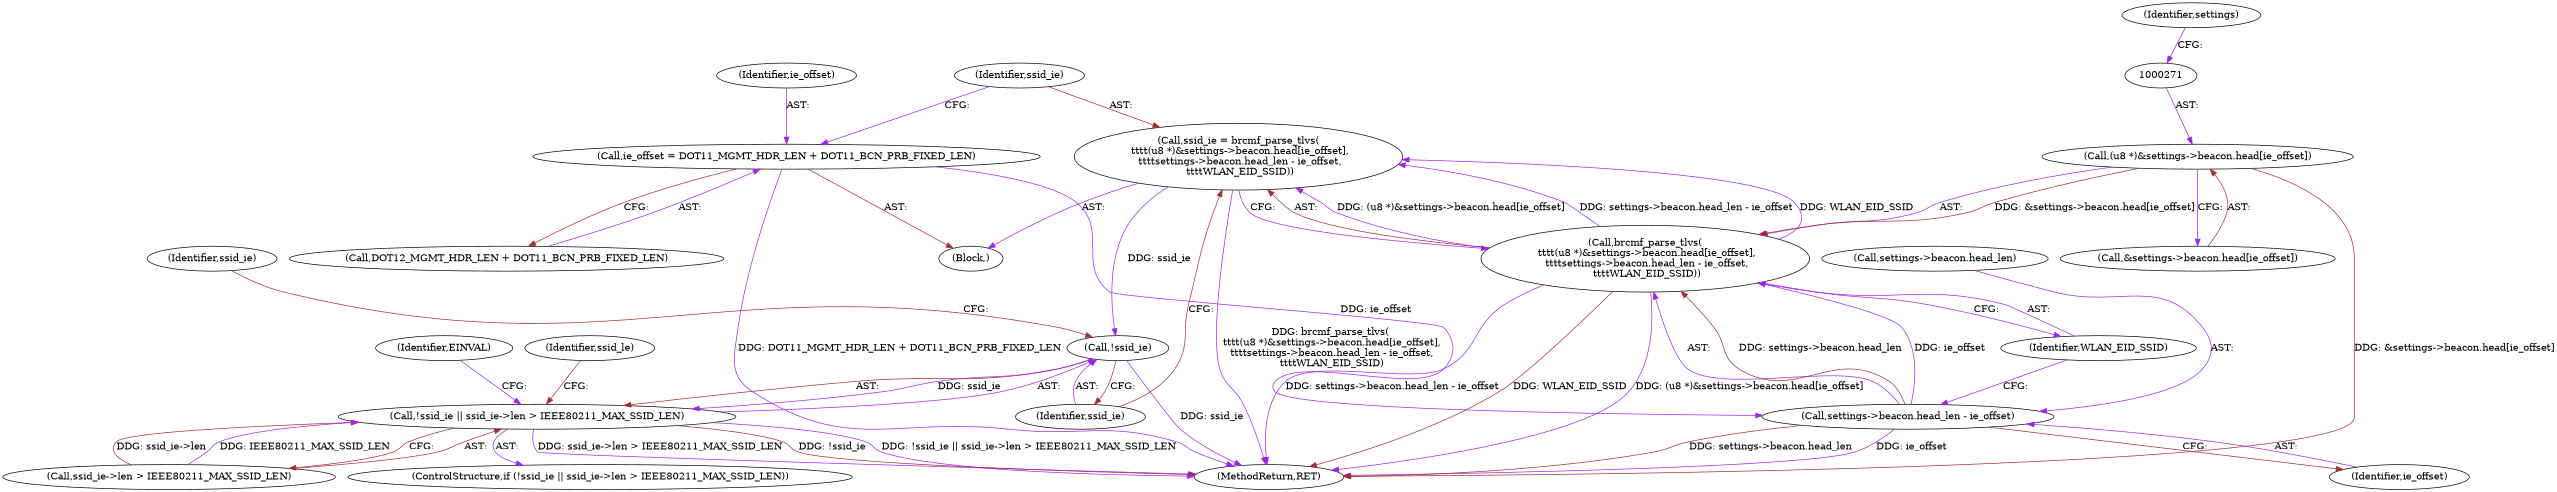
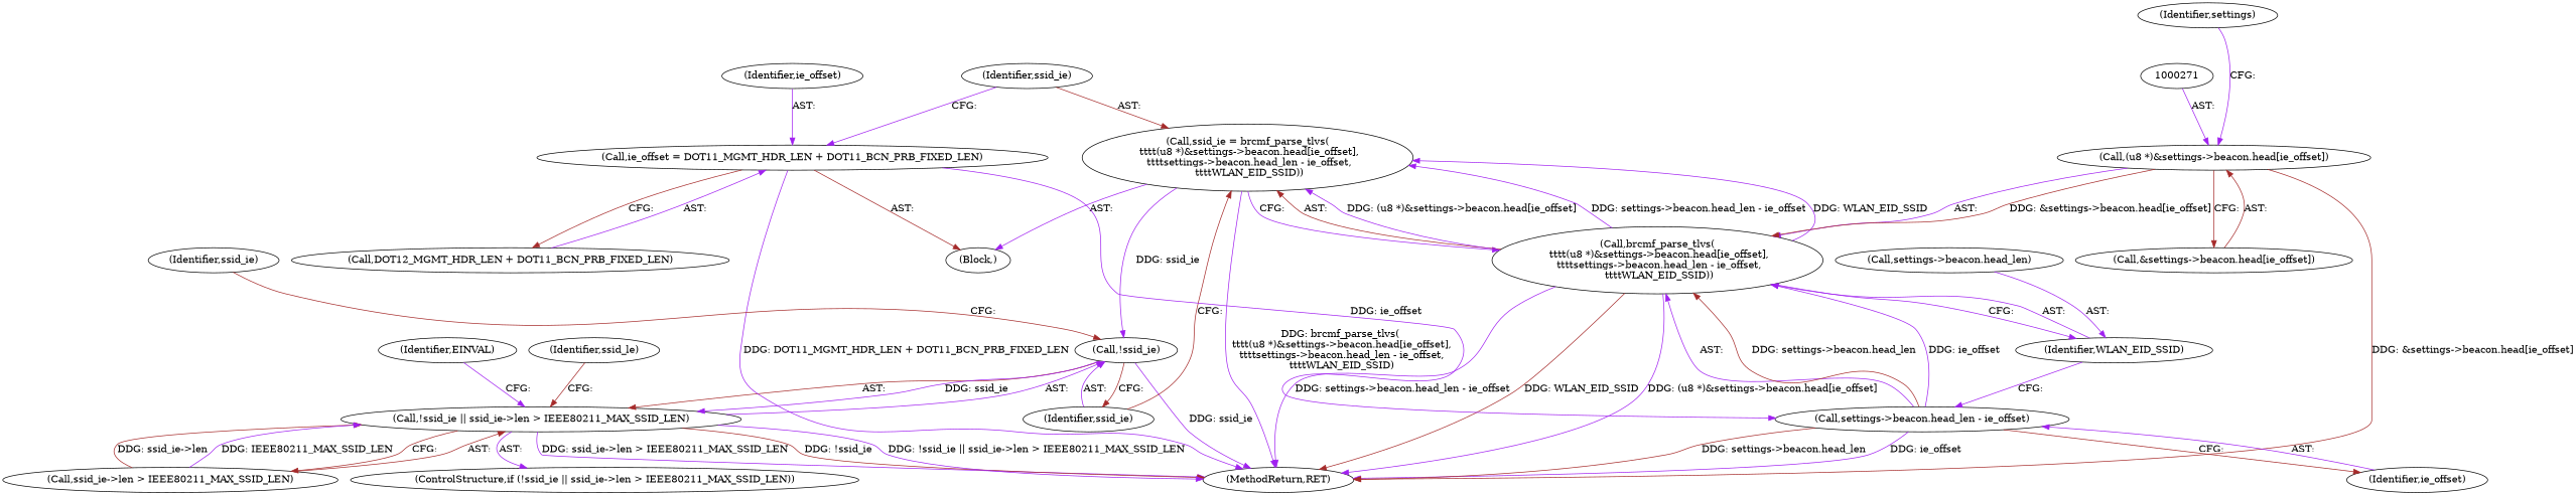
  digraph {
    edge [color=purple]
    n1 [label="(Call,ssid_ie = brcmf_parse_tlvs(\n \t\t\t\t(u8 *)&settings->beacon.head[ie_offset],\n \t\t\t\tsettings->beacon.head_len - ie_offset,\n \t\t\t\tWLAN_EID_SSID))"]
    n2 [label="(Call,brcmf_parse_tlvs(\n \t\t\t\t(u8 *)&settings->beacon.head[ie_offset],\n \t\t\t\tsettings->beacon.head_len - ie_offset,\n \t\t\t\tWLAN_EID_SSID))"]
    n3 [label="(Call,!ssid_ie)"]
    n4 [label="(Block,)"]
    n5 [label="(MethodReturn,RET)"]
    n6 [label="(Identifier,WLAN_EID_SSID)"]
    n7 [label="(Call,!ssid_ie || ssid_ie->len > IEEE80211_MAX_SSID_LEN)"]
    n8 [label="(Identifier,ssid_ie)"]
    n9 [label="(Call,settings->beacon.head_len - ie_offset)"]
    n10 [label="(Call,(u8 *)&settings->beacon.head[ie_offset])"]
    n11 [label="(Call,&settings->beacon.head[ie_offset])"]
    n12 [label="(Identifier,ie_offset)"]
    n13 [label="(Call,ie_offset = DOT11_MGMT_HDR_LEN + DOT11_BCN_PRB_FIXED_LEN)"]
    n14 [label="(Call,DOT12_MGMT_HDR_LEN + DOT11_BCN_PRB_FIXED_LEN)"]
    n15 [label="(ControlStructure,if (!ssid_ie || ssid_ie->len > IEEE80211_MAX_SSID_LEN))"]
    n16 [label="(Call,ssid_ie->len > IEEE80211_MAX_SSID_LEN)"]
    n17 [label="(Identifier,settings)"]
    n18 [label="(Identifier,ssid_ie)"]
    n19 [label="(Identifier,EINVAL)"]
    n20 [label="(Call,settings->beacon.head_len)"]
    n21 [label="(Identifier,ssid_le)"]
    n22 [label="(Identifier,ssid_ie)"]
    n23 [label="(Identifier,ie_offset)"]
    1000271
    n1 -> n2 [label="CFG: "]
    n1 -> n3 [label="DDG: ssid_ie"]
    n1 -> n4 [label="AST: "]
    n1 -> n5 [label="DDG: brcmf_parse_tlvs(\n \t\t\t\t(u8 *)&settings->beacon.head[ie_offset],\n \t\t\t\tsettings->beacon.head_len - ie_offset,\n \t\t\t\tWLAN_EID_SSID)"]
    n2 -> n1 [color=brown label="AST: "]
    n2 -> n1 [label="DDG: (u8 *)&settings->beacon.head[ie_offset]"]
    n2 -> n1 [label="DDG: settings->beacon.head_len - ie_offset"]
    n2 -> n1 [label="DDG: WLAN_EID_SSID"]
    n2 -> n5 [label="DDG: settings->beacon.head_len - ie_offset"]
    n2 -> n5 [color=brown label="DDG: WLAN_EID_SSID"]
    n2 -> n5 [label="DDG: (u8 *)&settings->beacon.head[ie_offset]"]
    n2 -> n6 [label="CFG: "]
    n3 -> n5 [label="DDG: ssid_ie"]
    n3 -> n7 [color=brown label="AST: "]
    n3 -> n7 [label="DDG: ssid_ie"]
    n3 -> n8 [color=brown label="CFG: "]
    n6 -> n2 [label="AST: "]
    n6 -> n9 [label="CFG: "]
    n7 -> n3 [label="AST: "]
    n7 -> n5 [label="DDG: ssid_ie->len > IEEE80211_MAX_SSID_LEN"]
    n7 -> n5 [color=brown label="DDG: !ssid_ie"]
    n7 -> n5 [label="DDG: !ssid_ie || ssid_ie->len > IEEE80211_MAX_SSID_LEN"]
    n7 -> n15 [label="AST: "]
    n7 -> n16 [color=brown label="CFG: "]
    n8 -> n1 [color=brown label="CFG: "]
    n8 -> n3 [label="AST: "]
    n9 -> n2 [label="AST: "]
    n9 -> n2 [color=brown label="DDG: settings->beacon.head_len"]
    n9 -> n2 [label="DDG: ie_offset"]
    n9 -> n5 [label="DDG: ie_offset"]
    n9 -> n5 [color=brown label="DDG: settings->beacon.head_len"]
    n9 -> n12 [color=brown label="CFG: "]
    n10 -> n2 [label="AST: "]
    n10 -> n2 [color=brown label="DDG: &settings->beacon.head[ie_offset]"]
    n10 -> n5 [color=brown label="DDG: &settings->beacon.head[ie_offset]"]
-   n10 -> n11 [label="CFG: "]
+   n10 -> n11 [color=brown label="CFG: "]
    n11 -> n10 [color=brown label="AST: "]
    n12 -> n9 [label="AST: "]
    n13 -> n4 [color=brown label="AST: "]
    n13 -> n5 [label="DDG: DOT11_MGMT_HDR_LEN + DOT11_BCN_PRB_FIXED_LEN"]
    n13 -> n9 [label="DDG: ie_offset"]
    n13 -> n14 [color=brown label="CFG: "]
    n14 -> n13 [label="AST: "]
    n16 -> n7 [color=brown label="AST: "]
    n16 -> n7 [color=brown label="DDG: ssid_ie->len"]
    n16 -> n7 [label="DDG: IEEE80211_MAX_SSID_LEN"]
-   n17 -> 1000271 [label="CFG: "]
+   n17 -> n10 [label="CFG: "]
    n18 -> n3 [color=brown label="CFG: "]
    n19 -> n7 [label="CFG: "]
-   n20 -> n9 [label="AST: "]
+   n20 -> n6 [label="AST: "]
    n21 -> n7 [color=brown label="CFG: "]
    n22 -> n1 [color=brown label="AST: "]
    n22 -> n13 [label="CFG: "]
    n23 -> n13 [label="AST: "]
    1000271 -> n10 [label="AST: "]
  }
